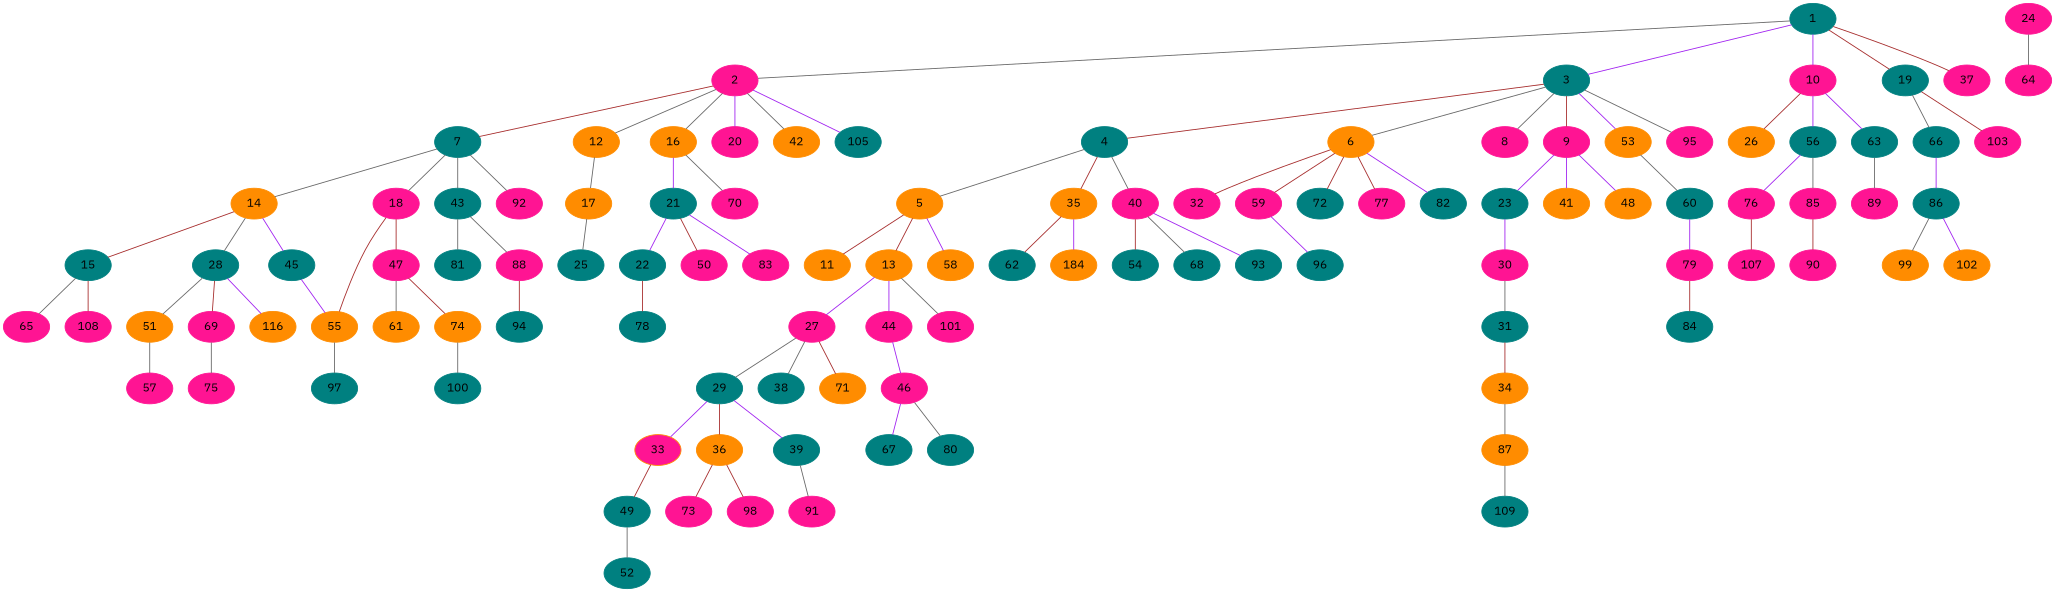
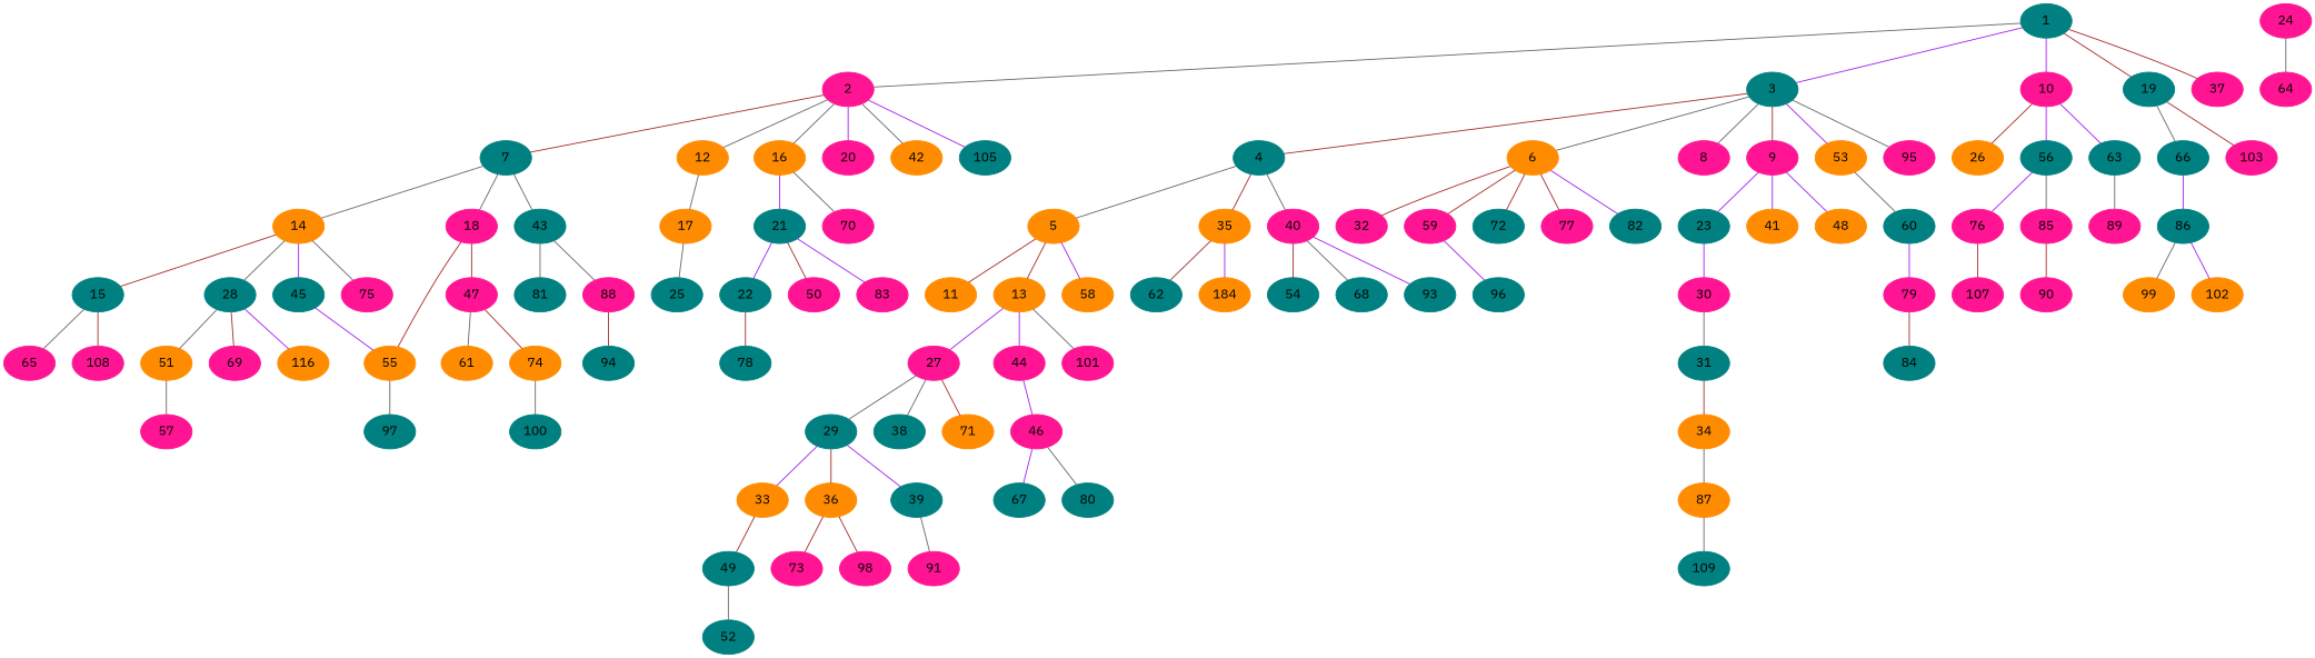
  graph {
    fontname="IBM Plex Sans"
    node [color=teal fontname="IBM Plex Sans" style=filled]
    edge [color=gray40 fontname="IBM Plex Sans"]
    2 [color=deeppink]
    1
    3
    10 [color=deeppink]
    19
    37 [color=deeppink]
    7
    12 [color=darkorange]
    16 [color=darkorange]
    20 [color=deeppink]
    42 [color=darkorange]
    105
    4
    6 [color=darkorange]
    8 [color=deeppink]
    9 [color=deeppink]
    53 [color=darkorange]
    95 [color=deeppink]
    26 [color=darkorange]
    56
    63
    66
    103 [color=deeppink]
    14 [color=darkorange]
    18 [color=deeppink]
    43
-   92 [color=deeppink]
    17 [color=darkorange]
    21
    70 [color=deeppink]
    5 [color=darkorange]
    35 [color=darkorange]
    40 [color=deeppink]
    32 [color=deeppink]
    59 [color=deeppink]
    72
    77 [color=deeppink]
    82
    23
    41 [color=darkorange]
    48 [color=darkorange]
    60
    11 [color=darkorange]
    13 [color=darkorange]
    58 [color=darkorange]
    62
    n47 [color=darkorange label=184]
    54
    68
    93
    27 [color=deeppink]
    44 [color=deeppink]
    101 [color=deeppink]
    96
    15
    28
    45
    75 [color=deeppink]
    47 [color=deeppink]
    55 [color=darkorange]
    81
    88 [color=deeppink]
    30 [color=deeppink]
    76 [color=deeppink]
    85 [color=deeppink]
    89 [color=deeppink]
    25
    29
    38
    71 [color=darkorange]
    46 [color=deeppink]
    65 [color=deeppink]
    108 [color=deeppink]
    51 [color=darkorange]
    69 [color=deeppink]
    n76 [color=darkorange label=116]
    22
    50 [color=deeppink]
    83 [color=deeppink]
    24 [color=deeppink]
    64 [color=deeppink]
    61 [color=darkorange]
    74 [color=darkorange]
    86
    78
    31
-   33 [color=darkorange fillcolor=deeppink]
+   33 [color=darkorange]
    36 [color=darkorange]
    39
    57 [color=deeppink]
    49
    73 [color=deeppink]
    98 [color=deeppink]
    91 [color=deeppink]
    34 [color=darkorange]
    87 [color=darkorange]
    52
    109
    94
    67
    80
    97
    100
    79 [color=deeppink]
    107 [color=deeppink]
    90 [color=deeppink]
    84
    99 [color=darkorange]
    102 [color=darkorange]
    2 -- 7 [color=brown]
    2 -- 12
    2 -- 16
    2 -- 20 [color=purple]
    2 -- 42
    2 -- 105 [color=purple]
    1 -- 2
    1 -- 3 [color=purple]
    1 -- 10 [color=purple]
    1 -- 19 [color=brown]
    1 -- 37 [color=brown]
    3 -- 4 [color=brown]
    3 -- 6
    3 -- 8
    3 -- 9 [color=brown]
    3 -- 53 [color=purple]
    3 -- 95
    10 -- 26 [color=brown]
    10 -- 56 [color=purple]
    10 -- 63 [color=purple]
    19 -- 66
    19 -- 103 [color=brown]
    7 -- 14
    7 -- 18
    7 -- 43
-   7 -- 92
    12 -- 17
    16 -- 21 [color=purple]
    16 -- 70
    4 -- 5
    4 -- 35 [color=brown]
    4 -- 40
    6 -- 32 [color=brown]
    6 -- 59 [color=brown]
    6 -- 72 [color=brown]
    6 -- 77 [color=brown]
    6 -- 82 [color=purple]
    9 -- 23 [color=purple]
    9 -- 41 [color=purple]
    9 -- 48 [color=purple]
    53 -- 60
    56 -- 76 [color=purple]
    56 -- 85
    63 -- 89
    66 -- 86 [color=purple]
    14 -- 15 [color=brown]
    14 -- 28
    14 -- 45 [color=purple]
-   69 -- 75
+   14 -- 75
    18 -- 47 [color=brown]
    18 -- 55 [color=brown]
    43 -- 81
    43 -- 88
    17 -- 25
    21 -- 22 [color=purple]
    21 -- 50 [color=brown]
    21 -- 83 [color=purple]
    5 -- 11 [color=brown]
    5 -- 13 [color=brown]
    5 -- 58 [color=purple]
    35 -- 62 [color=brown]
    35 -- n47 [color=purple]
    40 -- 54 [color=brown]
    40 -- 68
    40 -- 93 [color=purple]
    59 -- 96 [color=purple]
    23 -- 30 [color=purple]
    60 -- 79 [color=purple]
    13 -- 27 [color=purple]
    13 -- 44 [color=purple]
    13 -- 101
    27 -- 29
    27 -- 38
    27 -- 71 [color=brown]
    44 -- 46 [color=purple]
    15 -- 65
    15 -- 108 [color=brown]
    28 -- 51
    28 -- 69 [color=brown]
    28 -- n76 [color=purple]
    45 -- 55 [color=purple]
    47 -- 61
    47 -- 74 [color=brown]
    55 -- 97
    88 -- 94 [color=brown]
    30 -- 31
    76 -- 107 [color=brown]
    85 -- 90 [color=brown]
    29 -- 33 [color=purple]
    29 -- 36 [color=brown]
    29 -- 39 [color=purple]
    46 -- 67 [color=purple]
    46 -- 80
    51 -- 57
    22 -- 78 [color=brown]
    24 -- 64
    74 -- 100
    86 -- 99
    86 -- 102 [color=purple]
    31 -- 34 [color=brown]
    33 -- 49 [color=brown]
    36 -- 73 [color=brown]
    36 -- 98 [color=brown]
    39 -- 91
    49 -- 52
    34 -- 87
    87 -- 109
    79 -- 84 [color=brown]
  }
